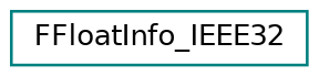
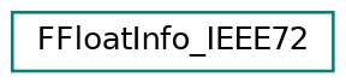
  digraph {
    rankdir=LR
-   n1 [color=teal fillcolor=white fontname=Helvetica fontsize=10 height=0.2 label=FFloatInfo_IEEE32 shape=box style=filled width=0.4]
+   n1 [color=teal fillcolor=white fontname=Helvetica fontsize=10 height=0.2 label=FFloatInfo_IEEE72 shape=box style=filled width=0.4]
  }
